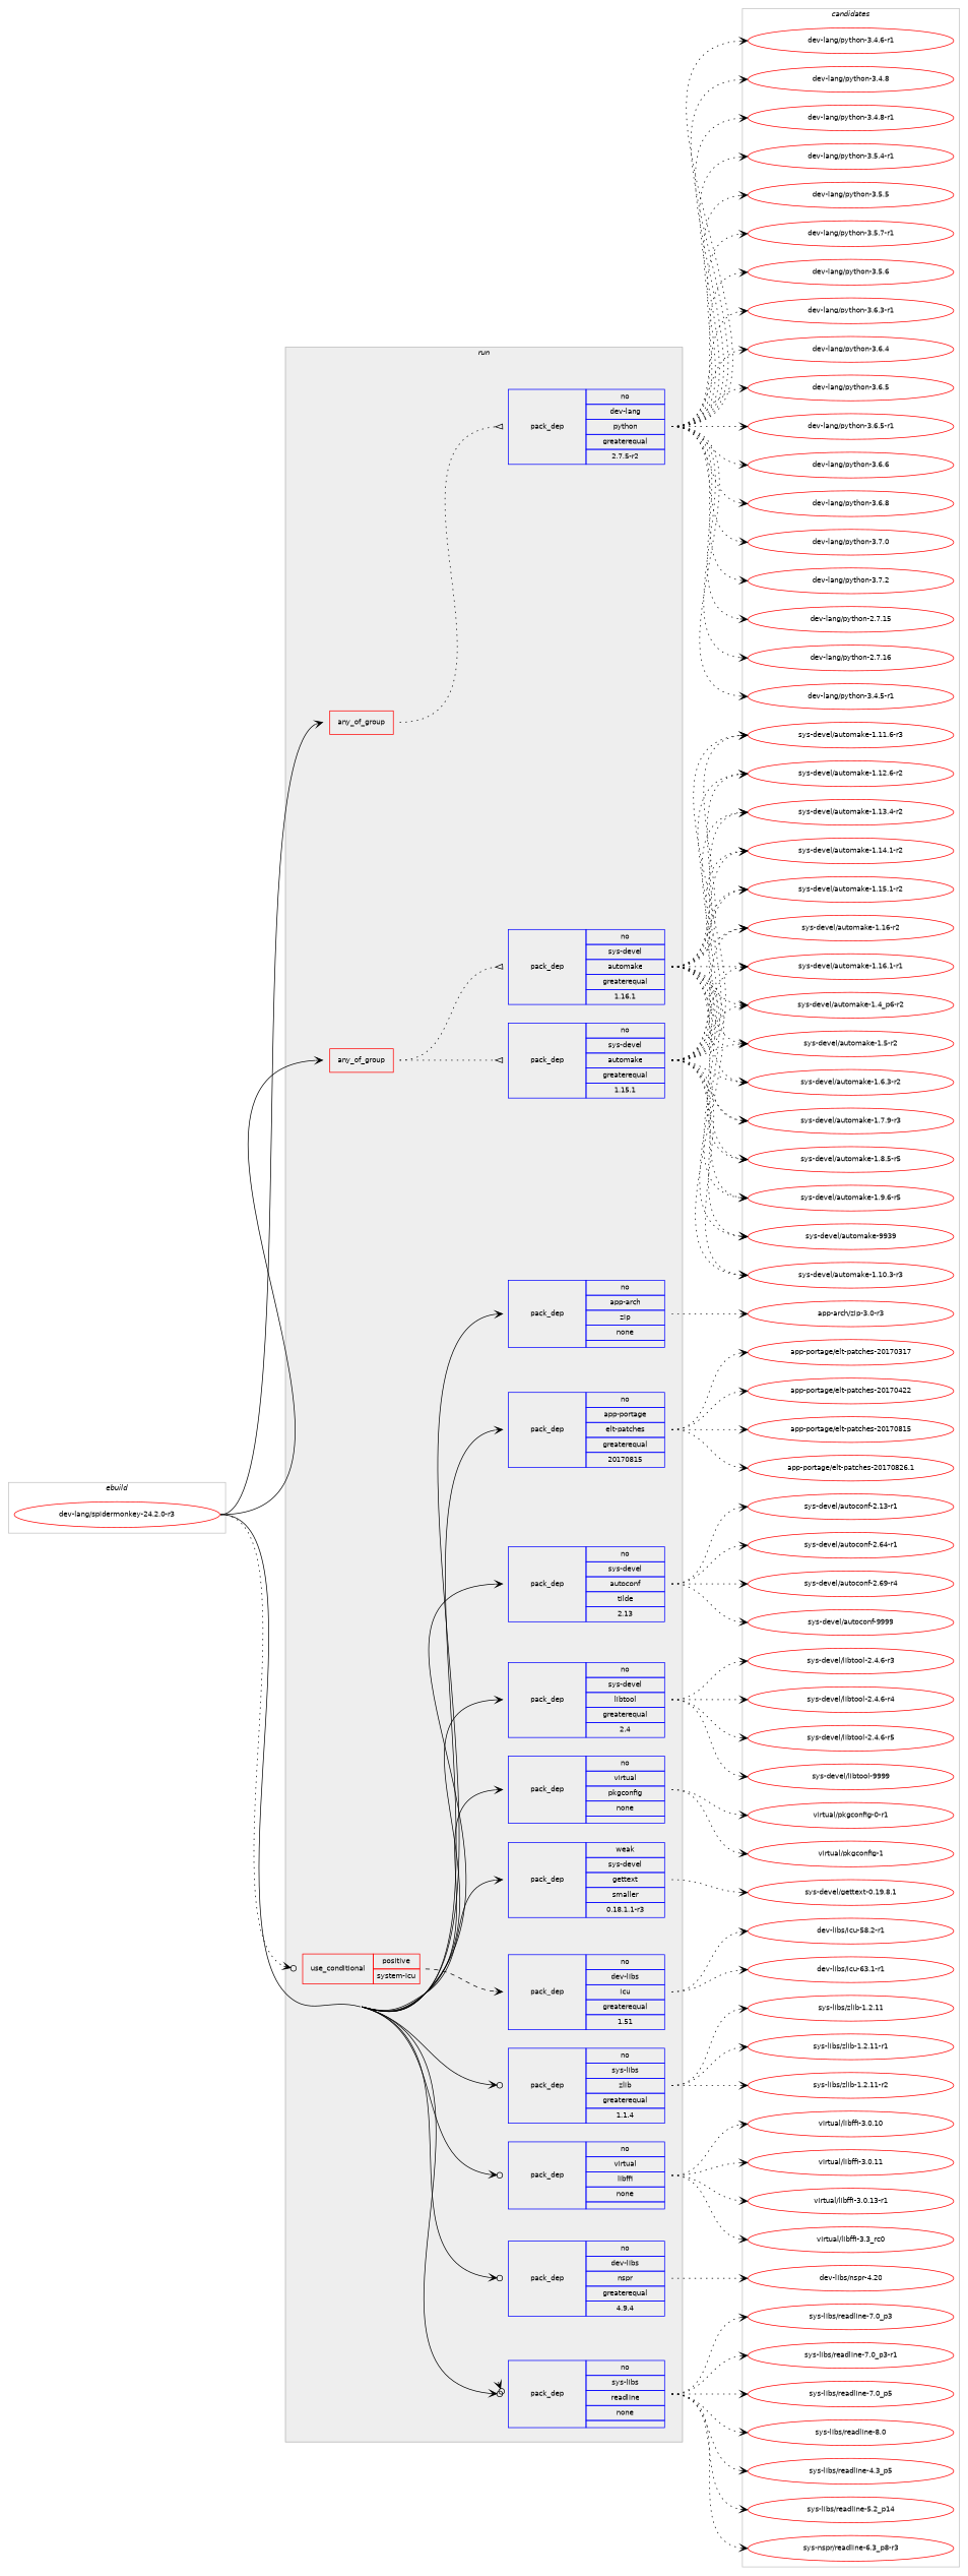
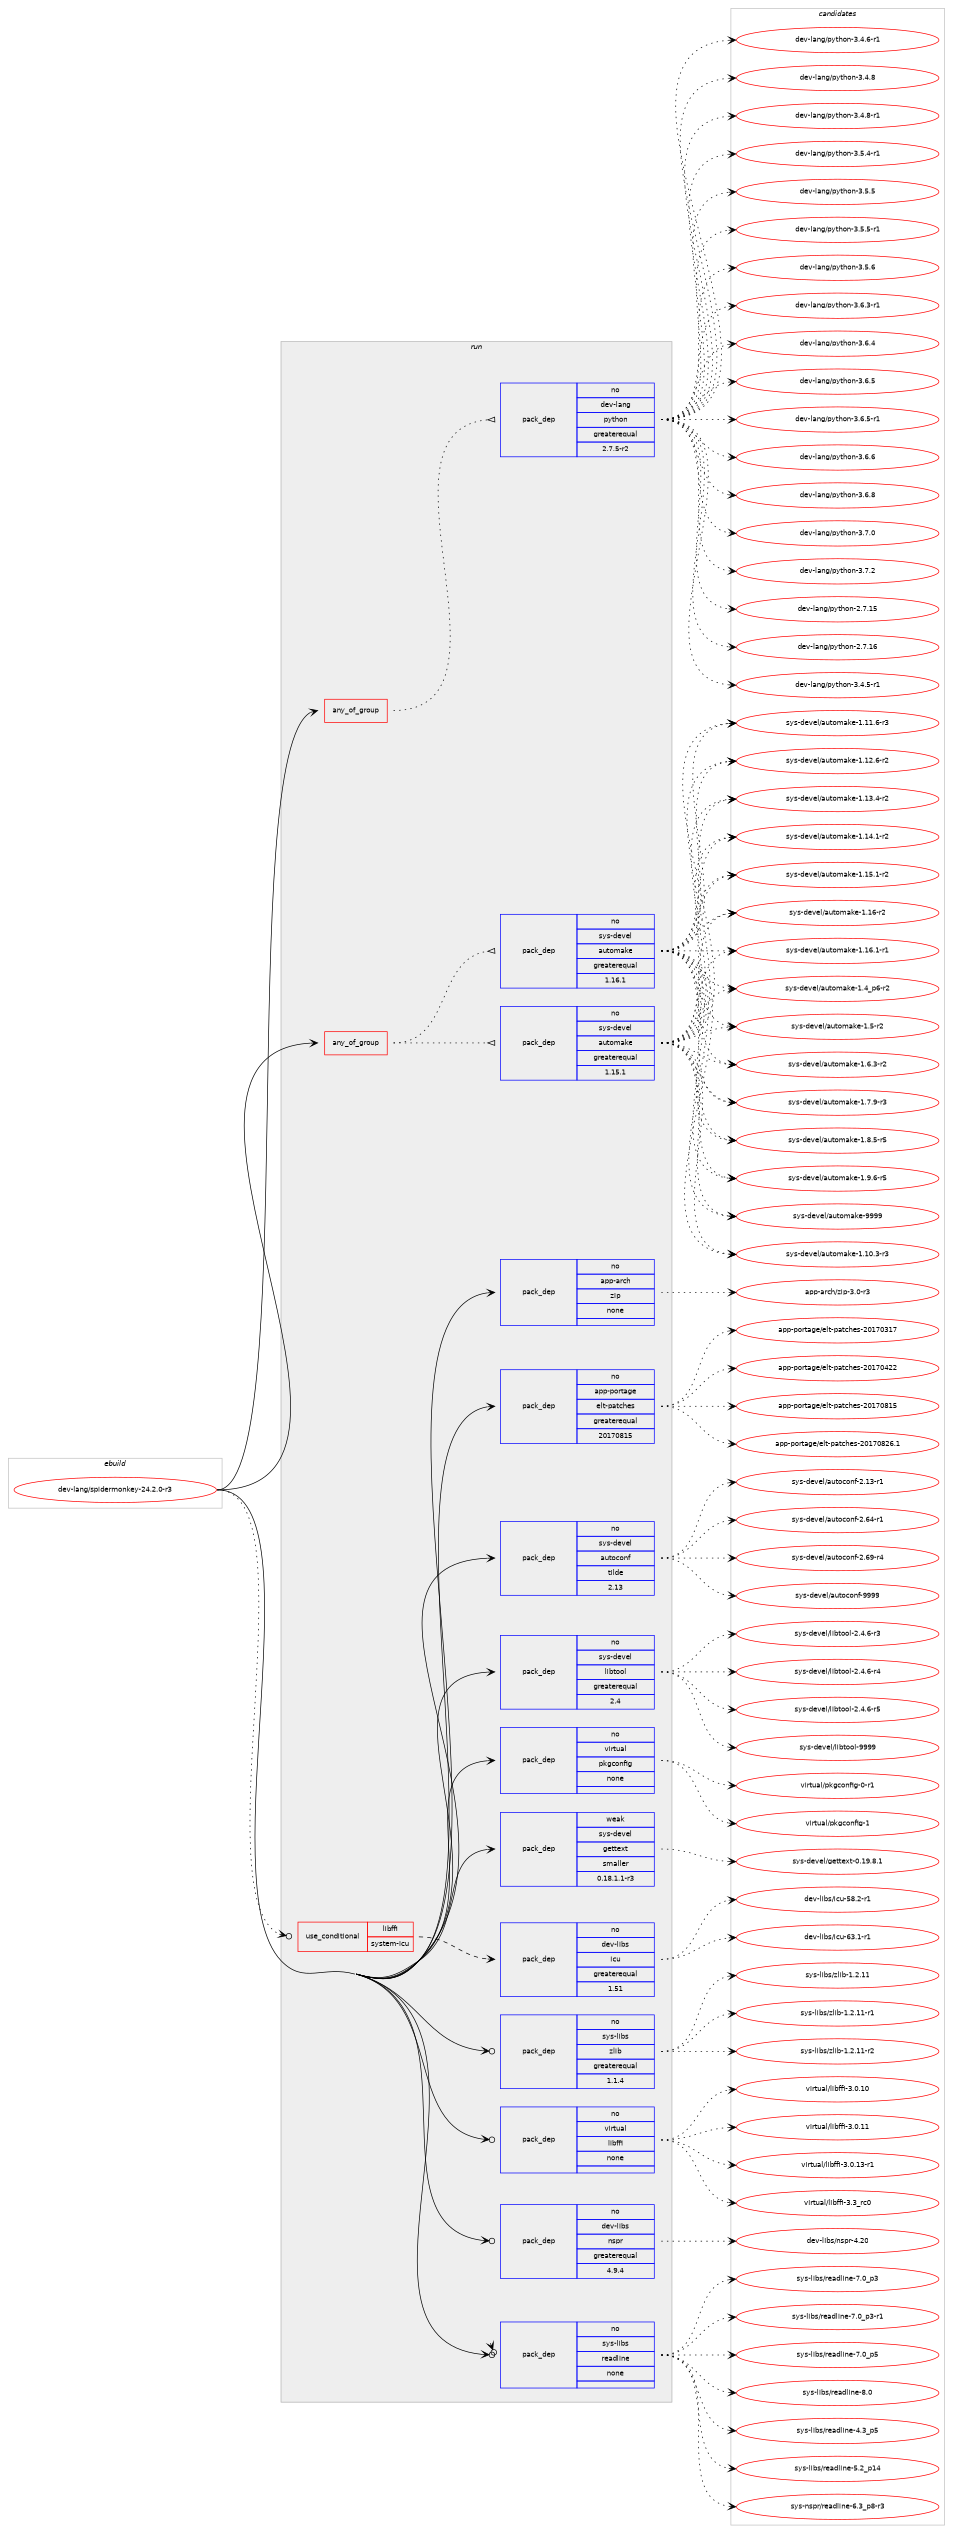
  digraph {
    compound=true
    concentrate=true
    fontname=Helvetica
    fontsize=10
    newrank=true
    rankdir=LR
    ranksep=1.5
    node [color=red fontname=Helvetica fontsize=10]
    edge [arrowhead=vee headport=w style=dotted tailport=e weight=100]
    n1 [label="dev-lang/spidermonkey-24.2.0-r3" width=4]
    n2 [color=blue label=<<TABLE BORDER="0" CELLBORDER="1" CELLSPACING="0" CELLPADDING="4" WIDTH="220"><TR><TD ROWSPAN="6" CELLPADDING="30">pack_dep</TD></TR><TR><TD WIDTH="110">no</TD></TR><TR><TD>dev-lang</TD></TR><TR><TD>python</TD></TR><TR><TD>greaterequal</TD></TR><TR><TD>2.7.5-r2</TD></TR></TABLE>> shape=none]
    n3 [label=<<TABLE BORDER="0" CELLBORDER="1" CELLSPACING="0" CELLPADDING="4"><TR><TD CELLPADDING="10">any_of_group</TD></TR></TABLE>> shape=none]
    n4 [color=blue label=<<TABLE BORDER="0" CELLBORDER="1" CELLSPACING="0" CELLPADDING="4" WIDTH="220"><TR><TD ROWSPAN="6" CELLPADDING="30">pack_dep</TD></TR><TR><TD WIDTH="110">no</TD></TR><TR><TD>sys-devel</TD></TR><TR><TD>automake</TD></TR><TR><TD>greaterequal</TD></TR><TR><TD>1.16.1</TD></TR></TABLE>> shape=none]
    n5 [color=blue label=<<TABLE BORDER="0" CELLBORDER="1" CELLSPACING="0" CELLPADDING="4" WIDTH="220"><TR><TD ROWSPAN="6" CELLPADDING="30">pack_dep</TD></TR><TR><TD WIDTH="110">no</TD></TR><TR><TD>sys-devel</TD></TR><TR><TD>automake</TD></TR><TR><TD>greaterequal</TD></TR><TR><TD>1.15.1</TD></TR></TABLE>> shape=none]
    n6 [label=<<TABLE BORDER="0" CELLBORDER="1" CELLSPACING="0" CELLPADDING="4"><TR><TD CELLPADDING="10">any_of_group</TD></TR></TABLE>> shape=none]
    n7 [color=blue label=<<TABLE BORDER="0" CELLBORDER="1" CELLSPACING="0" CELLPADDING="4" WIDTH="220"><TR><TD ROWSPAN="6" CELLPADDING="30">pack_dep</TD></TR><TR><TD WIDTH="110">no</TD></TR><TR><TD>app-arch</TD></TR><TR><TD>zip</TD></TR><TR><TD>none</TD></TR><TR><TD></TD></TR></TABLE>> shape=none]
    n8 [color=blue label=<<TABLE BORDER="0" CELLBORDER="1" CELLSPACING="0" CELLPADDING="4" WIDTH="220"><TR><TD ROWSPAN="6" CELLPADDING="30">pack_dep</TD></TR><TR><TD WIDTH="110">no</TD></TR><TR><TD>app-portage</TD></TR><TR><TD>elt-patches</TD></TR><TR><TD>greaterequal</TD></TR><TR><TD>20170815</TD></TR></TABLE>> shape=none]
    n9 [color=blue label=<<TABLE BORDER="0" CELLBORDER="1" CELLSPACING="0" CELLPADDING="4" WIDTH="220"><TR><TD ROWSPAN="6" CELLPADDING="30">pack_dep</TD></TR><TR><TD WIDTH="110">no</TD></TR><TR><TD>sys-devel</TD></TR><TR><TD>autoconf</TD></TR><TR><TD>tilde</TD></TR><TR><TD>2.13</TD></TR></TABLE>> shape=none]
    n10 [color=blue label=<<TABLE BORDER="0" CELLBORDER="1" CELLSPACING="0" CELLPADDING="4" WIDTH="220"><TR><TD ROWSPAN="6" CELLPADDING="30">pack_dep</TD></TR><TR><TD WIDTH="110">no</TD></TR><TR><TD>sys-devel</TD></TR><TR><TD>libtool</TD></TR><TR><TD>greaterequal</TD></TR><TR><TD>2.4</TD></TR></TABLE>> shape=none]
    n11 [color=blue label=<<TABLE BORDER="0" CELLBORDER="1" CELLSPACING="0" CELLPADDING="4" WIDTH="220"><TR><TD ROWSPAN="6" CELLPADDING="30">pack_dep</TD></TR><TR><TD WIDTH="110">no</TD></TR><TR><TD>virtual</TD></TR><TR><TD>pkgconfig</TD></TR><TR><TD>none</TD></TR><TR><TD></TD></TR></TABLE>> shape=none]
    n12 [color=blue label=<<TABLE BORDER="0" CELLBORDER="1" CELLSPACING="0" CELLPADDING="4" WIDTH="220"><TR><TD ROWSPAN="6" CELLPADDING="30">pack_dep</TD></TR><TR><TD WIDTH="110">weak</TD></TR><TR><TD>sys-devel</TD></TR><TR><TD>gettext</TD></TR><TR><TD>smaller</TD></TR><TR><TD>0.18.1.1-r3</TD></TR></TABLE>> shape=none]
    n13 [color=blue label=<<TABLE BORDER="0" CELLBORDER="1" CELLSPACING="0" CELLPADDING="4" WIDTH="220"><TR><TD ROWSPAN="6" CELLPADDING="30">pack_dep</TD></TR><TR><TD WIDTH="110">no</TD></TR><TR><TD>dev-libs</TD></TR><TR><TD>icu</TD></TR><TR><TD>greaterequal</TD></TR><TR><TD>1.51</TD></TR></TABLE>> shape=none]
-   n14 [label=<<TABLE BORDER="0" CELLBORDER="1" CELLSPACING="0" CELLPADDING="4"><TR><TD ROWSPAN="3" CELLPADDING="10">use_conditional</TD></TR><TR><TD>positive</TD></TR><TR><TD>system-icu</TD></TR></TABLE>> shape=none]
+   n14 [label=<<TABLE BORDER="0" CELLBORDER="1" CELLSPACING="0" CELLPADDING="4"><TR><TD ROWSPAN="3" CELLPADDING="10">use_conditional</TD></TR><TR><TD>libffi</TD></TR><TR><TD>system-icu</TD></TR></TABLE>> shape=none]
    n15 [color=blue label=<<TABLE BORDER="0" CELLBORDER="1" CELLSPACING="0" CELLPADDING="4" WIDTH="220"><TR><TD ROWSPAN="6" CELLPADDING="30">pack_dep</TD></TR><TR><TD WIDTH="110">no</TD></TR><TR><TD>dev-libs</TD></TR><TR><TD>nspr</TD></TR><TR><TD>greaterequal</TD></TR><TR><TD>4.9.4</TD></TR></TABLE>> shape=none]
    n16 [color=blue label=<<TABLE BORDER="0" CELLBORDER="1" CELLSPACING="0" CELLPADDING="4" WIDTH="220"><TR><TD ROWSPAN="6" CELLPADDING="30">pack_dep</TD></TR><TR><TD WIDTH="110">no</TD></TR><TR><TD>sys-libs</TD></TR><TR><TD>readline</TD></TR><TR><TD>none</TD></TR><TR><TD></TD></TR></TABLE>> shape=none]
    n17 [color=blue label=<<TABLE BORDER="0" CELLBORDER="1" CELLSPACING="0" CELLPADDING="4" WIDTH="220"><TR><TD ROWSPAN="6" CELLPADDING="30">pack_dep</TD></TR><TR><TD WIDTH="110">no</TD></TR><TR><TD>sys-libs</TD></TR><TR><TD>zlib</TD></TR><TR><TD>greaterequal</TD></TR><TR><TD>1.1.4</TD></TR></TABLE>> shape=none]
    n18 [color=blue label=<<TABLE BORDER="0" CELLBORDER="1" CELLSPACING="0" CELLPADDING="4" WIDTH="220"><TR><TD ROWSPAN="6" CELLPADDING="30">pack_dep</TD></TR><TR><TD WIDTH="110">no</TD></TR><TR><TD>virtual</TD></TR><TR><TD>libffi</TD></TR><TR><TD>none</TD></TR><TR><TD></TD></TR></TABLE>> shape=none]
    n19 [label="dev-lang/python-2.7.15" width=4]
    n20 [label="dev-lang/python-2.7.16" width=4]
    n21 [label="dev-lang/python-3.4.5-r1" width=4]
    n22 [label="dev-lang/python-3.4.6-r1" width=4]
    n23 [label="dev-lang/python-3.4.8" width=4]
    n24 [label="dev-lang/python-3.4.8-r1" width=4]
    n25 [label="dev-lang/python-3.5.4-r1" width=4]
    n26 [label="dev-lang/python-3.5.5" width=4]
-   n27 [label="dev-lang/python-3.5.7-r1" width=4]
+   n27 [label="dev-lang/python-3.5.5-r1" width=4]
    n28 [label="dev-lang/python-3.5.6" width=4]
    n29 [label="dev-lang/python-3.6.3-r1" width=4]
    n30 [label="dev-lang/python-3.6.4" width=4]
    n31 [label="dev-lang/python-3.6.5" width=4]
    n32 [label="dev-lang/python-3.6.5-r1" width=4]
    n33 [label="dev-lang/python-3.6.6" width=4]
    n34 [label="dev-lang/python-3.6.8" width=4]
    n35 [label="dev-lang/python-3.7.0" width=4]
    n36 [label="dev-lang/python-3.7.2" width=4]
    n37 [label="sys-devel/automake-1.10.3-r3" width=4]
    n38 [label="sys-devel/automake-1.11.6-r3" width=4]
    n39 [label="sys-devel/automake-1.12.6-r2" width=4]
    n40 [label="sys-devel/automake-1.13.4-r2" width=4]
    n41 [label="sys-devel/automake-1.14.1-r2" width=4]
    n42 [label="sys-devel/automake-1.15.1-r2" width=4]
    n43 [label="sys-devel/automake-1.16-r2" width=4]
    n44 [label="sys-devel/automake-1.16.1-r1" width=4]
    n45 [label="sys-devel/automake-1.4_p6-r2" width=4]
    n46 [label="sys-devel/automake-1.5-r2" width=4]
    n47 [label="sys-devel/automake-1.6.3-r2" width=4]
    n48 [label="sys-devel/automake-1.7.9-r3" width=4]
    n49 [label="sys-devel/automake-1.8.5-r5" width=4]
    n50 [label="sys-devel/automake-1.9.6-r5" width=4]
-   n51 [label="sys-devel/automake-9939" width=4]
+   n51 [label="sys-devel/automake-9999" width=4]
    n52 [label="app-arch/zip-3.0-r3" width=4]
    n53 [label="app-portage/elt-patches-20170317" width=4]
    n54 [label="app-portage/elt-patches-20170422" width=4]
    n55 [label="app-portage/elt-patches-20170815" width=4]
    n56 [label="app-portage/elt-patches-20170826.1" width=4]
    n57 [label="sys-devel/autoconf-2.13-r1" width=4]
    n58 [label="sys-devel/autoconf-2.64-r1" width=4]
    n59 [label="sys-devel/autoconf-2.69-r4" width=4]
    n60 [label="sys-devel/autoconf-9999" width=4]
    n61 [label="sys-devel/libtool-2.4.6-r3" width=4]
    n62 [label="sys-devel/libtool-2.4.6-r4" width=4]
    n63 [label="sys-devel/libtool-2.4.6-r5" width=4]
    n64 [label="sys-devel/libtool-9999" width=4]
    n65 [label="virtual/pkgconfig-0-r1" width=4]
    n66 [label="virtual/pkgconfig-1" width=4]
    n67 [label="sys-devel/gettext-0.19.8.1" width=4]
    n68 [label="dev-libs/icu-58.2-r1" width=4]
    n69 [label="dev-libs/icu-63.1-r1" width=4]
    n70 [label="dev-libs/nspr-4.20" width=4]
    n71 [label="sys-libs/readline-4.3_p5" width=4]
    n72 [label="sys-libs/readline-5.2_p14" width=4]
    n73 [label="sys-nspr/readline-6.3_p8-r3" width=4]
    n74 [label="sys-libs/readline-7.0_p3" width=4]
    n75 [label="sys-libs/readline-7.0_p3-r1" width=4]
    n76 [label="sys-libs/readline-7.0_p5" width=4]
    n77 [label="sys-libs/readline-8.0" width=4]
    n78 [label="sys-libs/zlib-1.2.11" width=4]
    n79 [label="sys-libs/zlib-1.2.11-r1" width=4]
    n80 [label="sys-libs/zlib-1.2.11-r2" width=4]
    n81 [label="virtual/libffi-3.0.10" width=4]
    n82 [label="virtual/libffi-3.0.11" width=4]
    n83 [label="virtual/libffi-3.0.13-r1" width=4]
    n84 [label="virtual/libffi-3.3_rc0" width=4]
    subgraph cluster_1 {
      color=gray
      label=<<i>ebuild</i>>
      rank=same
      n1
    }
    subgraph cluster_2 {
      color=gray
      label=<<i>dependencies</i>>
      subgraph cluster_3 {
        color=gray
        fillcolor="#eeeeee"
        label=<<i>compile</i>>
        style=filled
        subgraph sub_4 {
          color=gray
          fillcolor="#eeeeee"
          label=<<i>compile</i>>
          style=filled
          n3
          subgraph sub_5 {
            color=gray
            fillcolor="#eeeeee"
            label=<<i>compile</i>>
            style=filled
            n2
          }
        }
        subgraph sub_6 {
          color=gray
          fillcolor="#eeeeee"
          label=<<i>compile</i>>
          style=filled
          n6
          subgraph sub_7 {
            color=gray
            fillcolor="#eeeeee"
            label=<<i>compile</i>>
            style=filled
            n4
          }
          subgraph sub_8 {
            color=gray
            fillcolor="#eeeeee"
            label=<<i>compile</i>>
            style=filled
            n5
          }
        }
        subgraph sub_9 {
          color=gray
          fillcolor="#eeeeee"
          label=<<i>compile</i>>
          style=filled
          n7
        }
        subgraph sub_10 {
          color=gray
          fillcolor="#eeeeee"
          label=<<i>compile</i>>
          style=filled
          n8
        }
        subgraph sub_11 {
          color=gray
          fillcolor="#eeeeee"
          label=<<i>compile</i>>
          style=filled
          n9
        }
        subgraph sub_12 {
          color=gray
          fillcolor="#eeeeee"
          label=<<i>compile</i>>
          style=filled
          n10
        }
        subgraph sub_13 {
          color=gray
          fillcolor="#eeeeee"
          label=<<i>compile</i>>
          style=filled
          n11
        }
        subgraph sub_14 {
          color=gray
          fillcolor="#eeeeee"
          label=<<i>compile</i>>
          style=filled
          n12
        }
      }
      subgraph cluster_15 {
        color=gray
        fillcolor="#eeeeee"
        label=<<i>compile and run</i>>
        style=filled
        subgraph sub_16 {
          color=gray
          fillcolor="#eeeeee"
          label=<<i>compile and run</i>>
          style=filled
          n14
          subgraph sub_17 {
            color=gray
            fillcolor="#eeeeee"
            label=<<i>compile and run</i>>
            style=filled
            n13
          }
        }
        subgraph sub_18 {
          color=gray
          fillcolor="#eeeeee"
          label=<<i>compile and run</i>>
          style=filled
          n15
        }
        subgraph sub_19 {
          color=gray
          fillcolor="#eeeeee"
          label=<<i>compile and run</i>>
          style=filled
          n16
        }
        subgraph sub_20 {
          color=gray
          fillcolor="#eeeeee"
          label=<<i>compile and run</i>>
          style=filled
          n17
        }
        subgraph sub_21 {
          color=gray
          fillcolor="#eeeeee"
          label=<<i>compile and run</i>>
          style=filled
          n18
        }
      }
      subgraph cluster_22 {
        color=gray
        fillcolor="#eeeeee"
        label=<<i>run</i>>
        style=filled
      }
    }
    subgraph cluster_23 {
      color=gray
      label=<<i>candidates</i>>
      rank=same
      subgraph sub_24 {
        color=black
        label=<<i>candidates</i>>
        nodesep=1
        rank=same
        n19
        n20
        n21
        n22
        n23
        n24
        n25
        n26
        n27
        n28
        n29
        n30
        n31
        n32
        n33
        n34
        n35
        n36
      }
      subgraph sub_25 {
        color=black
        label=<<i>candidates</i>>
        nodesep=1
        rank=same
        n37
        n38
        n39
        n40
        n41
        n42
        n43
        n44
        n45
        n46
        n47
        n48
        n49
        n50
        n51
      }
      subgraph sub_26 {
        color=black
        label=<<i>candidates</i>>
        nodesep=1
        rank=same
        n37
        n38
        n39
        n40
        n41
        n42
        n43
        n44
        n45
        n46
        n47
        n48
        n49
        n50
        n51
      }
      subgraph sub_27 {
        color=black
        label=<<i>candidates</i>>
        nodesep=1
        rank=same
        n52
      }
      subgraph sub_28 {
        color=black
        label=<<i>candidates</i>>
        nodesep=1
        rank=same
        n53
        n54
        n55
        n56
      }
      subgraph sub_29 {
        color=black
        label=<<i>candidates</i>>
        nodesep=1
        rank=same
        n57
        n58
        n59
        n60
      }
      subgraph sub_30 {
        color=black
        label=<<i>candidates</i>>
        nodesep=1
        rank=same
        n61
        n62
        n63
        n64
      }
      subgraph sub_31 {
        color=black
        label=<<i>candidates</i>>
        nodesep=1
        rank=same
        n65
        n66
      }
      subgraph sub_32 {
        color=black
        label=<<i>candidates</i>>
        nodesep=1
        rank=same
        n67
      }
      subgraph sub_33 {
        color=black
        label=<<i>candidates</i>>
        nodesep=1
        rank=same
        n68
        n69
      }
      subgraph sub_34 {
        color=black
        label=<<i>candidates</i>>
        nodesep=1
        rank=same
        n70
      }
      subgraph sub_35 {
        color=black
        label=<<i>candidates</i>>
        nodesep=1
        rank=same
        n71
        n72
        n73
        n74
        n75
        n76
        n77
      }
      subgraph sub_36 {
        color=black
        label=<<i>candidates</i>>
        nodesep=1
        rank=same
        n78
        n79
        n80
      }
      subgraph sub_37 {
        color=black
        label=<<i>candidates</i>>
        nodesep=1
        rank=same
        n81
        n82
        n83
        n84
      }
    }
    n1 -> n3 [style=solid weight=20]
    n1 -> n6 [style=solid weight=20]
    n1 -> n7 [style=solid weight=20]
    n1 -> n8 [style=solid weight=20]
    n1 -> n9 [style=solid weight=20]
    n1 -> n10 [style=solid weight=20]
    n1 -> n11 [style=solid weight=20]
    n1 -> n12 [style=solid weight=20]
    n1 -> n14 [arrowhead=odotvee weight=20]
    n1 -> n15 [arrowhead=odotvee style=solid weight=20]
    n1 -> n16 [arrowhead=odotvee style=solid weight=20]
    n1 -> n17 [arrowhead=odotvee style=solid weight=20]
    n1 -> n18 [arrowhead=odotvee style=solid weight=20]
    n2 -> n19
    n2 -> n20
    n2 -> n21
    n2 -> n22
    n2 -> n23
    n2 -> n24
    n2 -> n25
    n2 -> n26
    n2 -> n27
    n2 -> n28
    n2 -> n29
    n2 -> n30
    n2 -> n31
    n2 -> n32
    n2 -> n33
    n2 -> n34
    n2 -> n35
    n2 -> n36
    n3 -> n2 [arrowhead=oinv weight=20]
    n4 -> n37
    n4 -> n38
    n4 -> n39
    n4 -> n40
    n4 -> n41
    n4 -> n42
    n4 -> n43
    n4 -> n44
    n4 -> n45
    n4 -> n46
    n4 -> n47
    n4 -> n48
    n4 -> n49
    n4 -> n50
    n4 -> n51
    n5 -> n37
    n5 -> n38
    n5 -> n39
    n5 -> n40
    n5 -> n41
    n5 -> n42
    n5 -> n43
    n5 -> n44
    n5 -> n45
    n5 -> n46
    n5 -> n47
    n5 -> n48
    n5 -> n49
    n5 -> n50
    n5 -> n51
    n6 -> n4 [arrowhead=oinv weight=20]
    n6 -> n5 [arrowhead=oinv weight=20]
    n7 -> n52
    n8 -> n53
    n8 -> n54
    n8 -> n55
    n8 -> n56
    n9 -> n57
    n9 -> n58
    n9 -> n59
    n9 -> n60
    n10 -> n61
    n10 -> n62
    n10 -> n63
    n10 -> n64
    n11 -> n65
    n11 -> n66
    n12 -> n67
    n13 -> n68
    n13 -> n69
    n14 -> n13 [style=dashed weight=20]
    n15 -> n70
    n16 -> n71
    n16 -> n72
    n16 -> n73
    n16 -> n74
    n16 -> n75
    n16 -> n76
    n16 -> n77
    n17 -> n78
    n17 -> n79
    n17 -> n80
    n18 -> n81
    n18 -> n82
    n18 -> n83
    n18 -> n84
  }
